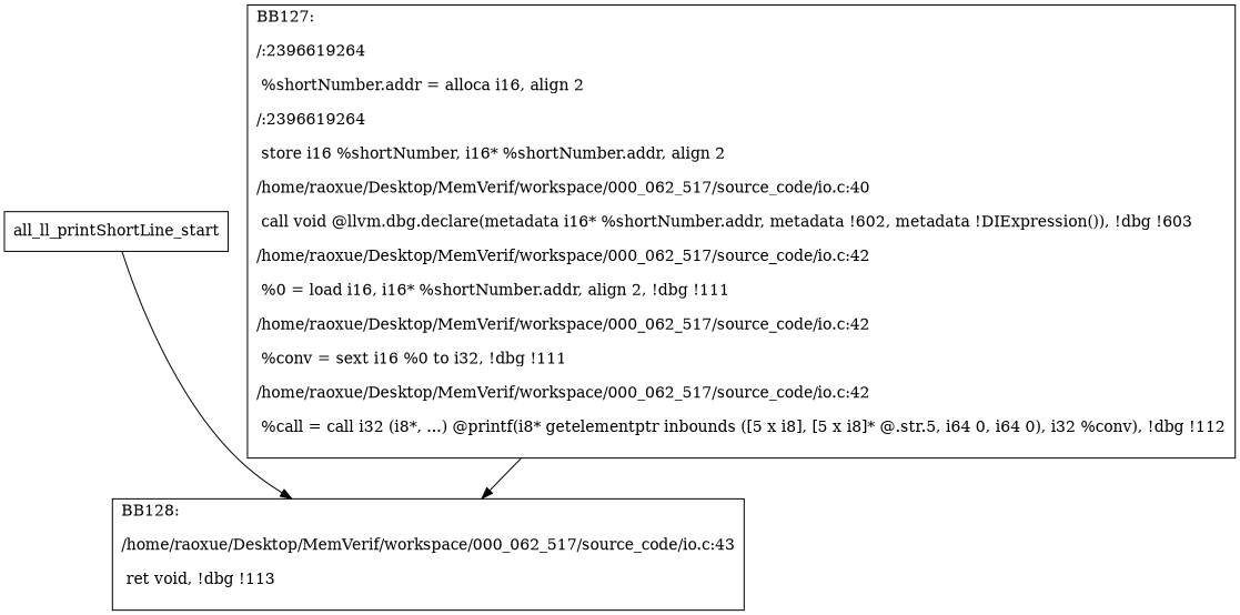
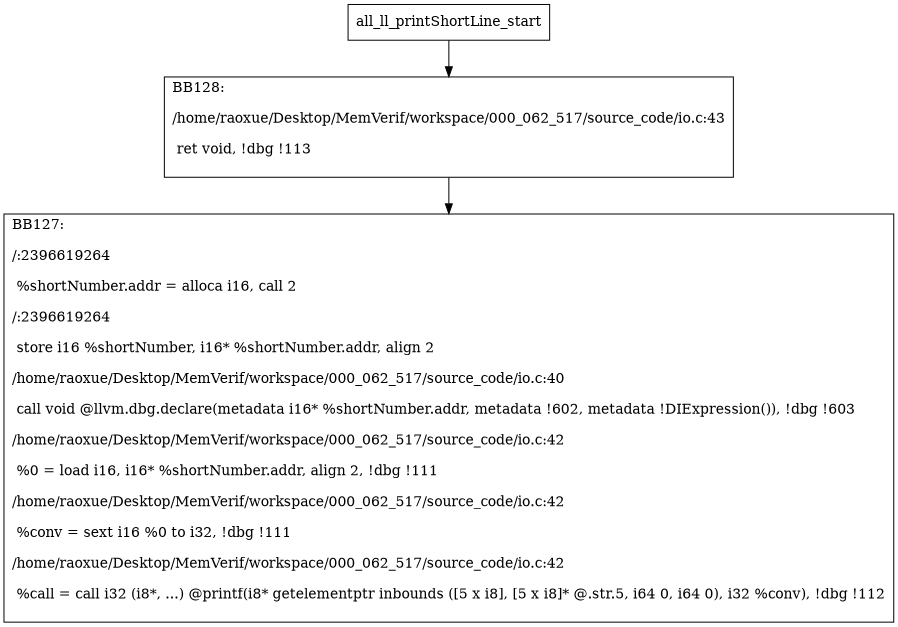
  digraph {
    node [shape=record]
    n1 [label="{all_ll_printShortLine_start}"]
    n2 [label="{BB128:\l\l/home/raoxue/Desktop/MemVerif/workspace/000_062_517/source_code/io.c:43\l\n  ret void, !dbg !113\l\n}"]
-   n3 [label="{BB127:\l\l/:2396619264\l\n  %shortNumber.addr = alloca i16, align 2\l\n/:2396619264\l\n  store i16 %shortNumber, i16* %shortNumber.addr, align 2\l\n/home/raoxue/Desktop/MemVerif/workspace/000_062_517/source_code/io.c:40\l\n  call void @llvm.dbg.declare(metadata i16* %shortNumber.addr, metadata !602, metadata !DIExpression()), !dbg !603\l\n/home/raoxue/Desktop/MemVerif/workspace/000_062_517/source_code/io.c:42\l\n  %0 = load i16, i16* %shortNumber.addr, align 2, !dbg !111\l\n/home/raoxue/Desktop/MemVerif/workspace/000_062_517/source_code/io.c:42\l\n  %conv = sext i16 %0 to i32, !dbg !111\l\n/home/raoxue/Desktop/MemVerif/workspace/000_062_517/source_code/io.c:42\l\n  %call = call i32 (i8*, ...) @printf(i8* getelementptr inbounds ([5 x i8], [5 x i8]* @.str.5, i64 0, i64 0), i32 %conv), !dbg !112\l\n}"]
+   n3 [label="{BB127:\l\l/:2396619264\l\n  %shortNumber.addr = alloca i16, call 2\l\n/:2396619264\l\n  store i16 %shortNumber, i16* %shortNumber.addr, align 2\l\n/home/raoxue/Desktop/MemVerif/workspace/000_062_517/source_code/io.c:40\l\n  call void @llvm.dbg.declare(metadata i16* %shortNumber.addr, metadata !602, metadata !DIExpression()), !dbg !603\l\n/home/raoxue/Desktop/MemVerif/workspace/000_062_517/source_code/io.c:42\l\n  %0 = load i16, i16* %shortNumber.addr, align 2, !dbg !111\l\n/home/raoxue/Desktop/MemVerif/workspace/000_062_517/source_code/io.c:42\l\n  %conv = sext i16 %0 to i32, !dbg !111\l\n/home/raoxue/Desktop/MemVerif/workspace/000_062_517/source_code/io.c:42\l\n  %call = call i32 (i8*, ...) @printf(i8* getelementptr inbounds ([5 x i8], [5 x i8]* @.str.5, i64 0, i64 0), i32 %conv), !dbg !112\l\n}"]
    n1 -> n2
-   n3 -> n2
+   n2 -> n3
  }
